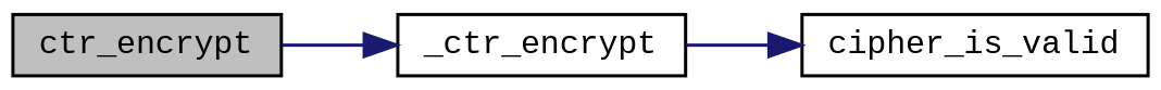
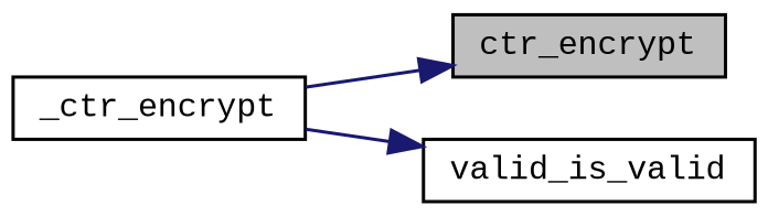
  digraph {
    fontname="Liberation Mono"
    rankdir=LR
    node [color=black fillcolor=white fontname="Liberation Mono" fontsize=10 shape=record style=filled]
    edge [color=midnightblue fontname="Liberation Mono" fontsize=10 labelfontname=Helvetica labelfontsize=10 style=solid]
    n1 [fillcolor=grey75 fontcolor=black height=0.2 label=ctr_encrypt width=0.4]
    n2 [height=0.2 label=_ctr_encrypt width=0.4]
-   n3 [height=0.2 label=cipher_is_valid width=0.4]
-   n1 -> n2
+   n3 [height=0.2 label=valid_is_valid width=0.4]
+   n2 -> n1
    n2 -> n3
  }
